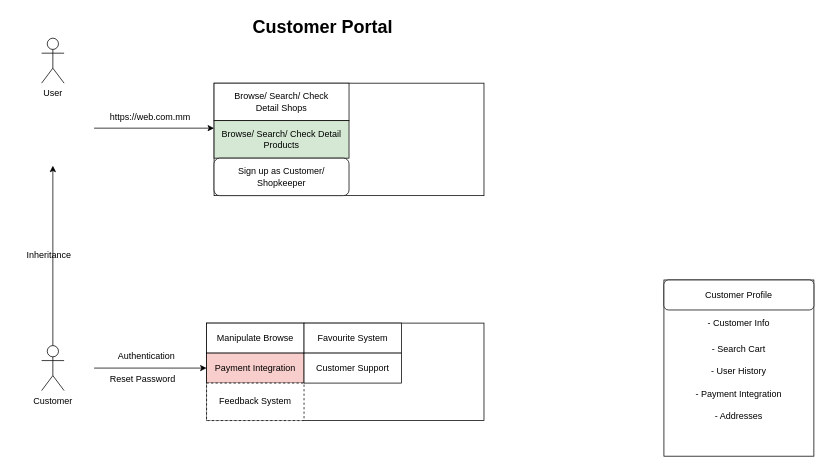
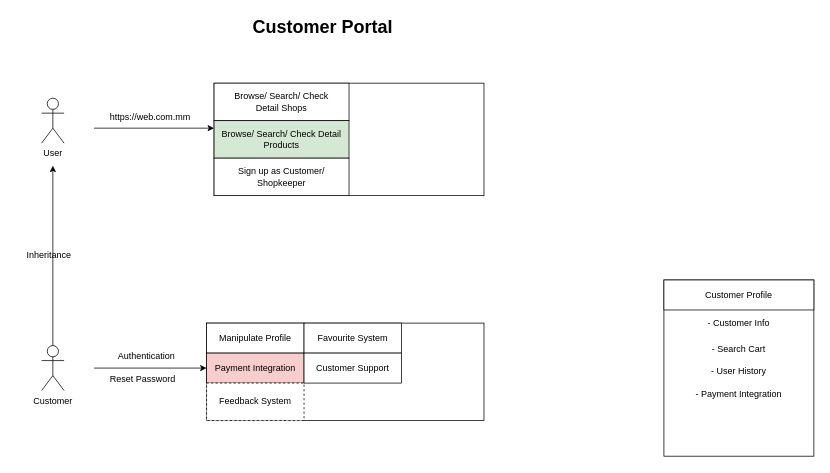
  <mxCell id="0" />
  <mxCell id="1" parent="0" />
  <mxCell id="2" value="" style="rounded=0;whiteSpace=wrap;html=1;" parent="1" vertex="1"><mxGeometry x="285" y="110" width="360" height="150" as="geometry" /></mxCell>
  <mxCell id="3" value="&lt;h1&gt;Customer Portal&lt;/h1&gt;" style="text;html=1;strokeColor=none;fillColor=none;align=center;verticalAlign=middle;whiteSpace=wrap;rounded=0;" parent="1" vertex="1"><mxGeometry x="255" y="20" width="350" height="30" as="geometry" /></mxCell>
- <mxCell id="4" value="User" style="shape=umlActor;verticalLabelPosition=bottom;verticalAlign=top;html=1;outlineConnect=0;" parent="1" vertex="1"><mxGeometry x="55" y="50" width="30" height="60" as="geometry" /></mxCell>
+ <mxCell id="4" value="User" style="shape=umlActor;verticalLabelPosition=bottom;verticalAlign=top;html=1;outlineConnect=0;" parent="1" vertex="1"><mxGeometry x="55" y="130" width="30" height="60" as="geometry" /></mxCell>
  <mxCell id="5" value="Customer" style="shape=umlActor;verticalLabelPosition=bottom;verticalAlign=top;html=1;outlineConnect=0;" parent="1" vertex="1"><mxGeometry x="55" y="460" width="30" height="60" as="geometry" /></mxCell>
  <mxCell id="6" value="" style="endArrow=classic;html=1;rounded=0;" parent="1" edge="1"><mxGeometry width="50" height="50" relative="1" as="geometry"><mxPoint x="125" y="170" as="sourcePoint" /><mxPoint x="285" y="170" as="targetPoint" /></mxGeometry></mxCell>
  <mxCell id="7" value="" style="endArrow=classic;html=1;rounded=0;exitX=0.5;exitY=0;exitDx=0;exitDy=0;exitPerimeter=0;" parent="1" source="5" edge="1"><mxGeometry width="50" height="50" relative="1" as="geometry"><mxPoint x="375" y="270" as="sourcePoint" /><mxPoint x="70" y="220" as="targetPoint" /></mxGeometry></mxCell>
  <mxCell id="8" value="" style="rounded=0;whiteSpace=wrap;html=1;" parent="1" vertex="1"><mxGeometry x="285" y="110" width="180" height="50" as="geometry" /></mxCell>
  <mxCell id="9" value="Browse/ Search/ Check Detail Products" style="rounded=0;whiteSpace=wrap;html=1;fillColor=#d5e8d4;" parent="1" vertex="1"><mxGeometry x="285" y="160" width="180" height="50" as="geometry" /></mxCell>
  <mxCell id="10" value="Browse/ Search/ Check Detail Shops" style="text;html=1;strokeColor=none;fillColor=none;align=center;verticalAlign=middle;whiteSpace=wrap;rounded=0;" parent="1" vertex="1"><mxGeometry x="305" y="120" width="140" height="30" as="geometry" /></mxCell>
  <mxCell id="11" value="https://web.com.mm" style="text;html=1;strokeColor=none;fillColor=none;align=center;verticalAlign=middle;whiteSpace=wrap;rounded=0;" parent="1" vertex="1"><mxGeometry x="125" y="140" width="150" height="30" as="geometry" /></mxCell>
- <mxCell id="12" value="Sign up as Customer/ Shopkeeper" style="whiteSpace=wrap;html=1;rounded=1;" parent="1" vertex="1"><mxGeometry x="285" y="210" width="180" height="50" as="geometry" /></mxCell>
+ <mxCell id="12" value="Sign up as Customer/ Shopkeeper" style="rounded=0;whiteSpace=wrap;html=1;" parent="1" vertex="1"><mxGeometry x="285" y="210" width="180" height="50" as="geometry" /></mxCell>
  <mxCell id="13" value="Inheritance" style="text;html=1;strokeColor=none;fillColor=none;align=center;verticalAlign=middle;whiteSpace=wrap;rounded=0;" parent="1" vertex="1"><mxGeometry x="20" y="325" width="90" height="30" as="geometry" /></mxCell>
  <mxCell id="14" value="" style="rounded=0;whiteSpace=wrap;html=1;" parent="1" vertex="1"><mxGeometry x="275" y="430" width="370" height="130" as="geometry" /></mxCell>
  <mxCell id="15" value="" style="endArrow=classic;html=1;rounded=0;entryX=0;entryY=0.5;entryDx=0;entryDy=0;" parent="1" target="18" edge="1"><mxGeometry width="50" height="50" relative="1" as="geometry"><mxPoint x="125" y="490" as="sourcePoint" /><mxPoint x="355" y="360" as="targetPoint" /></mxGeometry></mxCell>
  <mxCell id="16" value="Authentication" style="text;html=1;strokeColor=none;fillColor=none;align=center;verticalAlign=middle;whiteSpace=wrap;rounded=0;" parent="1" vertex="1"><mxGeometry x="125" y="460" width="140" height="30" as="geometry" /></mxCell>
- <mxCell id="17" value="Manipulate Browse" style="rounded=0;whiteSpace=wrap;html=1;" parent="1" vertex="1"><mxGeometry x="275" y="430" width="130" height="40" as="geometry" /></mxCell>
+ <mxCell id="17" value="Manipulate Profile" style="rounded=0;whiteSpace=wrap;html=1;" parent="1" vertex="1"><mxGeometry x="275" y="430" width="130" height="40" as="geometry" /></mxCell>
  <mxCell id="18" value="Payment Integration" style="rounded=0;whiteSpace=wrap;html=1;fillColor=#f8cecc;" parent="1" vertex="1"><mxGeometry x="275" y="470" width="130" height="40" as="geometry" /></mxCell>
  <mxCell id="19" value="" style="rounded=0;whiteSpace=wrap;html=1;" parent="1" vertex="1"><mxGeometry x="885" y="372.5" width="200" height="235" as="geometry" /></mxCell>
- <mxCell id="20" value="Customer Profile" style="whiteSpace=wrap;html=1;rounded=1;" parent="1" vertex="1"><mxGeometry x="885" y="372.5" width="200" height="40" as="geometry" /></mxCell>
+ <mxCell id="20" value="Customer Profile" style="rounded=0;whiteSpace=wrap;html=1;" parent="1" vertex="1"><mxGeometry x="885" y="372.5" width="200" height="40" as="geometry" /></mxCell>
  <mxCell id="21" value="- Customer Info" style="text;html=1;strokeColor=none;fillColor=none;align=center;verticalAlign=middle;whiteSpace=wrap;rounded=0;" parent="1" vertex="1"><mxGeometry x="885" y="412.5" width="200" height="37.5" as="geometry" /></mxCell>
  <mxCell id="22" value="- Search Cart" style="text;html=1;strokeColor=none;fillColor=none;align=center;verticalAlign=middle;whiteSpace=wrap;rounded=0;" parent="1" vertex="1"><mxGeometry x="885" y="450" width="200" height="30" as="geometry" /></mxCell>
  <mxCell id="23" value="- User History" style="text;html=1;strokeColor=none;fillColor=none;align=center;verticalAlign=middle;whiteSpace=wrap;rounded=0;" parent="1" vertex="1"><mxGeometry x="885" y="480" width="200" height="30" as="geometry" /></mxCell>
  <mxCell id="24" value="- Payment Integration" style="text;html=1;strokeColor=none;fillColor=none;align=center;verticalAlign=middle;whiteSpace=wrap;rounded=0;" parent="1" vertex="1"><mxGeometry x="885" y="510" width="200" height="30" as="geometry" /></mxCell>
- <mxCell id="25" value="- Addresses" style="text;html=1;strokeColor=none;fillColor=none;align=center;verticalAlign=middle;whiteSpace=wrap;rounded=0;" parent="1" vertex="1"><mxGeometry x="885" y="540" width="200" height="30" as="geometry" /></mxCell>
  <mxCell id="26" value="Feedback System" style="rounded=0;whiteSpace=wrap;html=1;dashed=1;" parent="1" vertex="1"><mxGeometry x="275" y="510" width="130" height="50" as="geometry" /></mxCell>
  <mxCell id="27" value="Favourite System" style="rounded=0;whiteSpace=wrap;html=1;" parent="1" vertex="1"><mxGeometry x="405" y="430" width="130" height="40" as="geometry" /></mxCell>
  <mxCell id="28" value="Reset Password" style="text;html=1;strokeColor=none;fillColor=none;align=center;verticalAlign=middle;whiteSpace=wrap;rounded=0;" parent="1" vertex="1"><mxGeometry x="135" y="490" width="110" height="30" as="geometry" /></mxCell>
  <mxCell id="29" value="Customer Support" style="rounded=0;whiteSpace=wrap;html=1;" vertex="1" parent="1"><mxGeometry x="405" y="470" width="130" height="40" as="geometry" /></mxCell>
